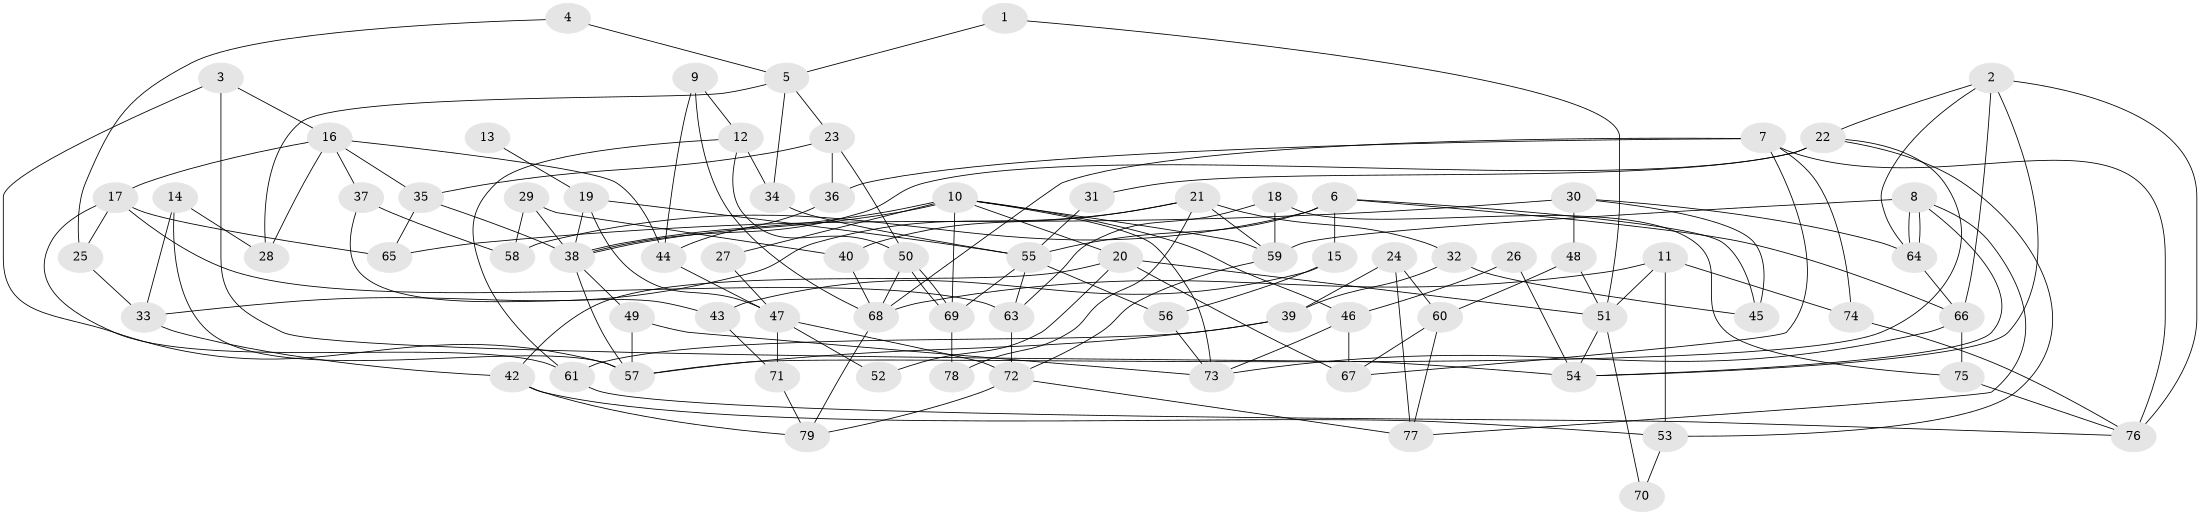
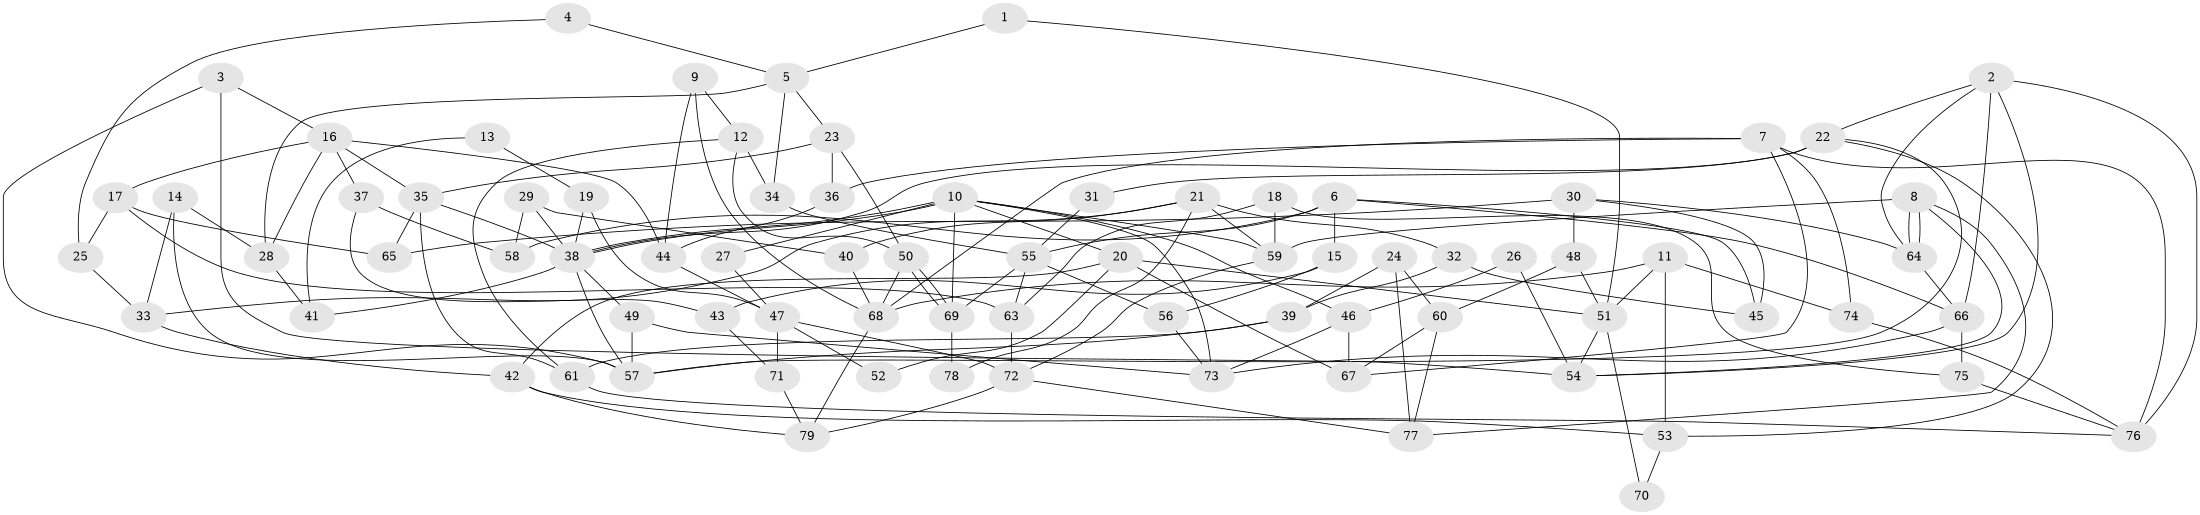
  graph {
    node [color=gray90 style=filled]
    1
    5
    51
    23
    28
    34
    54
    70
    2
    22
    64
    66
    76
    57
    38
    53
    31
    73
    75
    3
    16
    44
    17
    35
    37
    4
    25
    33
    36
    50
+   41
    55
    6
    15
    45
    58
    43
    56
    69
    63
    7
    67
    68
    74
    79
    8
    59
    77
    72
    9
    12
    61
    47
    10
    20
    27
    46
    42
    52
    49
    78
    11
    13
    19
    14
    71
    65
    18
    21
    32
    40
    39
    24
    60
    26
    29
    30
    48
    1 -- 5
    1 -- 51
    5 -- 23
    5 -- 28
    5 -- 34
    51 -- 54
    51 -- 70
    23 -- 35
    23 -- 36
    23 -- 50
+   28 -- 41
    34 -- 55
    2 -- 54
    2 -- 22
    2 -- 64
    2 -- 66
    2 -- 76
    22 -- 57
    22 -- 38
    22 -- 53
    22 -- 31
    64 -- 66
    66 -- 73
    66 -- 75
    38 -- 57
+   38 -- 41
    38 -- 49
    53 -- 70
    31 -- 55
    75 -- 76
    3 -- 54
    3 -- 57
    3 -- 16
    16 -- 28
    16 -- 44
    16 -- 17
    16 -- 35
    16 -- 37
    44 -- 47
    17 -- 25
    17 -- 63
    17 -- 65
    35 -- 38
-   17 -- 61
+   35 -- 61
    35 -- 65
    37 -- 58
    37 -- 43
    4 -- 5
    4 -- 25
    25 -- 33
    33 -- 42
    36 -- 44
    50 -- 69
    50 -- 69
    50 -- 68
    55 -- 56
    55 -- 69
    55 -- 63
    6 -- 66
    6 -- 55
    6 -- 15
    6 -- 45
    6 -- 58
    15 -- 43
    15 -- 56
    43 -- 71
    56 -- 73
    69 -- 78
    63 -- 72
    7 -- 76
    7 -- 36
    7 -- 67
    7 -- 68
    7 -- 74
    68 -- 79
    74 -- 76
    8 -- 54
    8 -- 64
    8 -- 64
    8 -- 59
    8 -- 77
    59 -- 72
    72 -- 79
    72 -- 77
    9 -- 44
    9 -- 68
    9 -- 12
    12 -- 34
    12 -- 50
    12 -- 61
    61 -- 76
    47 -- 72
    47 -- 52
    47 -- 71
    10 -- 38
    10 -- 38
    10 -- 73
    10 -- 69
    10 -- 59
    10 -- 20
    10 -- 27
    10 -- 46
    20 -- 51
    20 -- 67
    20 -- 42
    20 -- 52
    27 -- 47
    46 -- 73
    46 -- 67
    42 -- 53
    42 -- 79
    49 -- 57
    49 -- 73
    11 -- 51
    11 -- 53
    11 -- 68
    11 -- 74
+   13 -- 41
    13 -- 19
    19 -- 38
-   19 -- 55
    19 -- 47
    14 -- 28
    14 -- 57
    14 -- 33
    71 -- 79
    18 -- 75
    18 -- 63
    18 -- 59
    21 -- 33
    21 -- 59
    21 -- 78
    21 -- 32
    21 -- 40
    32 -- 45
    32 -- 39
    40 -- 68
    39 -- 57
    39 -- 61
    24 -- 77
    24 -- 39
    24 -- 60
    60 -- 67
    60 -- 77
    26 -- 54
    26 -- 46
    29 -- 38
    29 -- 58
    29 -- 40
    30 -- 64
    30 -- 45
    30 -- 65
    30 -- 48
    48 -- 51
    48 -- 60
  }
